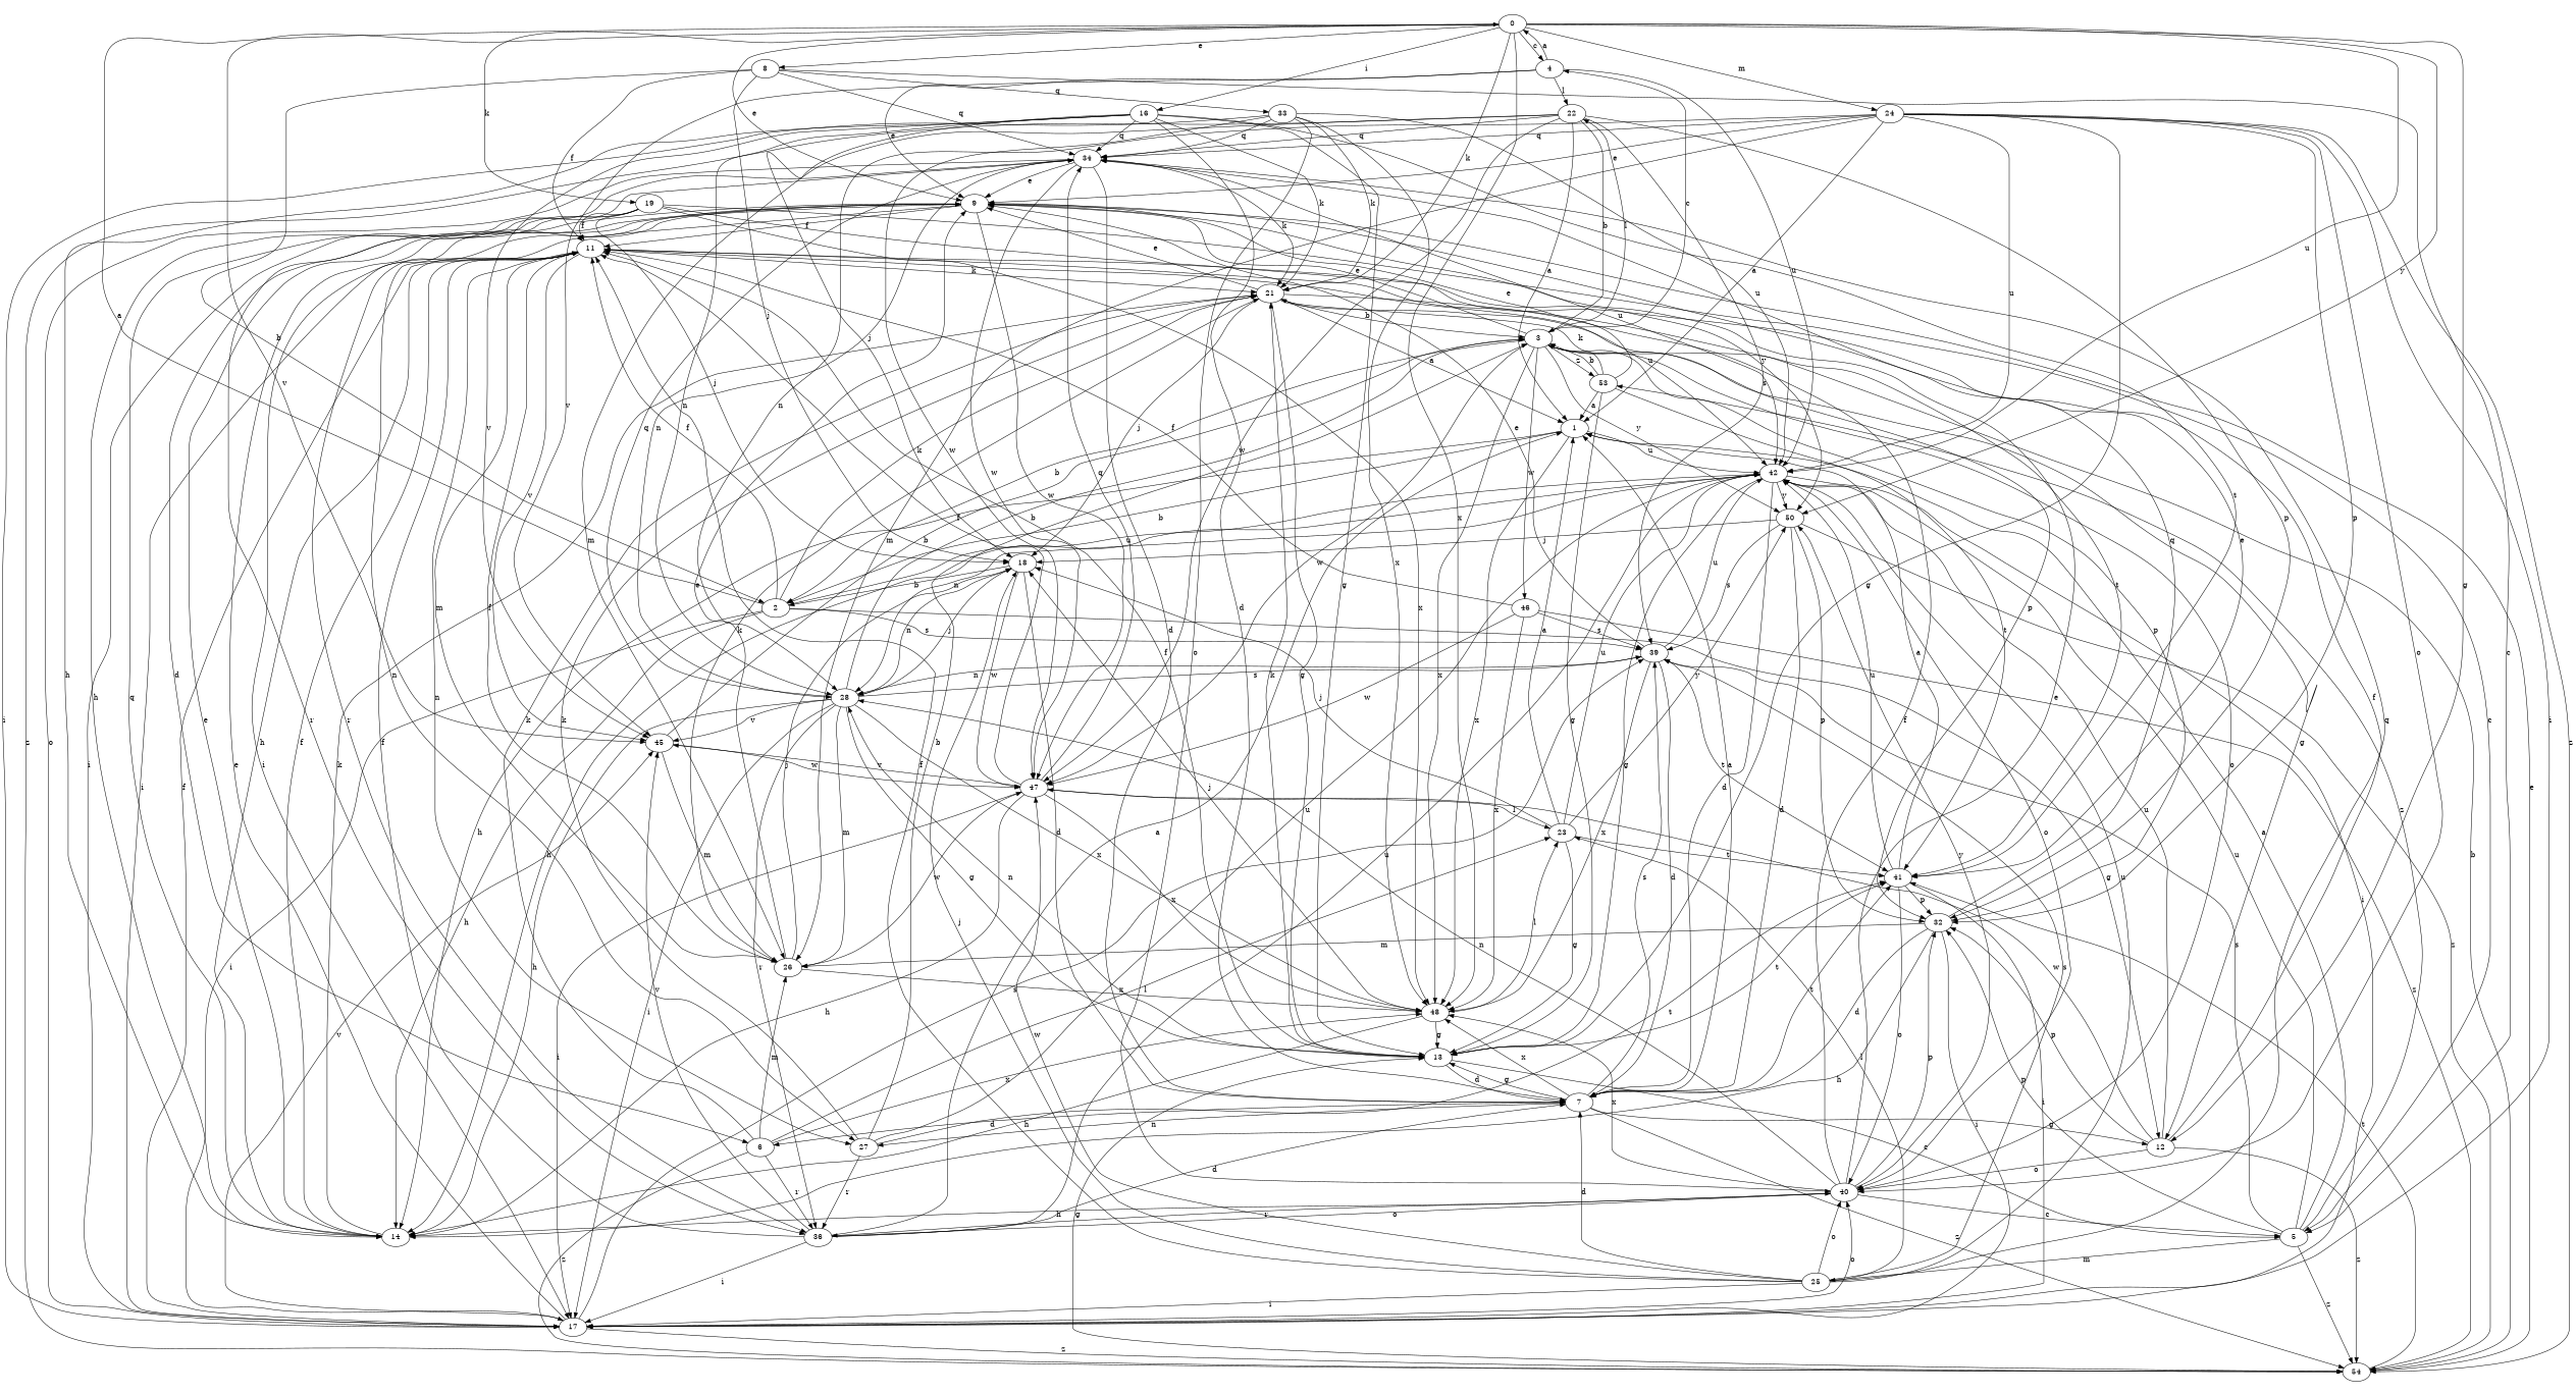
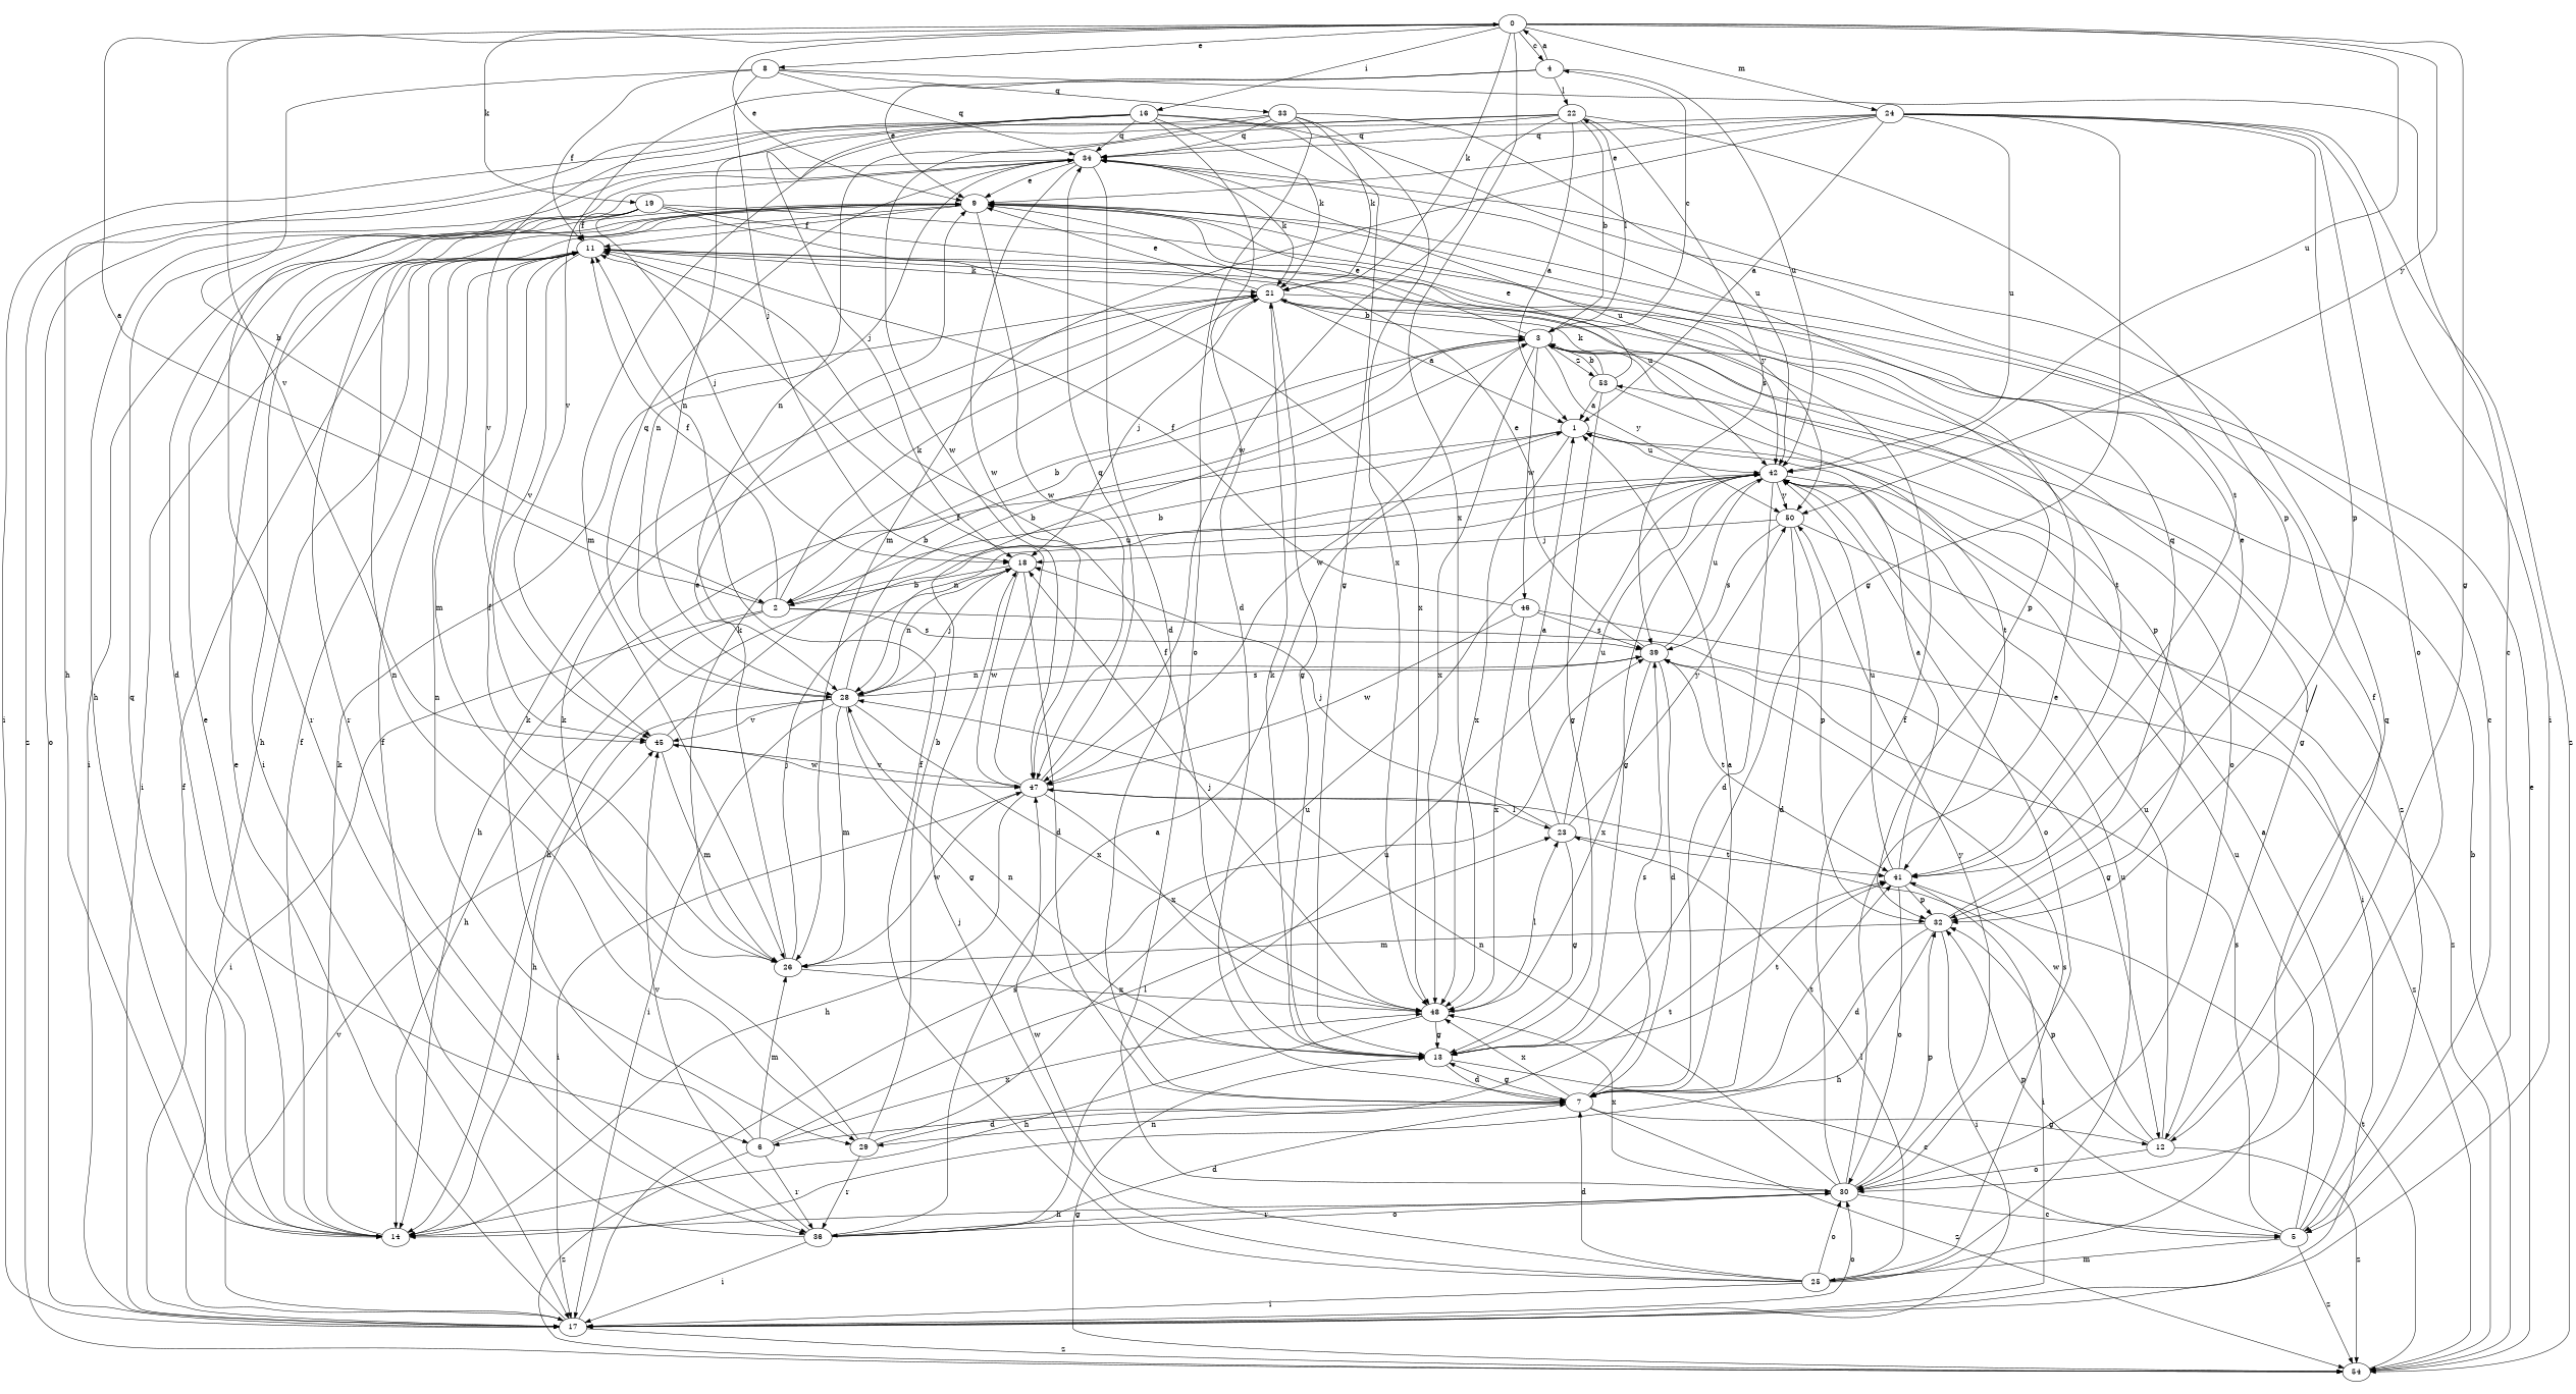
  strict digraph {
    0
    4
    8
    9
    12
    16
    19
    21
    24
    42
    45
    48
    50
    22
    2
    11
    5
    18
    33
    34
    17
    47
    6
    36
-   27
-   30 [label=40]
+   27 [label=29]
+   30
    32
    54
    14
    7
    13
    41
    28
    1
    3
    26
    23
    39
    46
    53
    25
    0 -> 4 [label=c]
    0 -> 8 [label=e]
    0 -> 9 [label=e]
    0 -> 12 [label=g]
    0 -> 16 [label=i]
    0 -> 19 [label=k]
    0 -> 21 [label=k]
    0 -> 24 [label=m]
    0 -> 42 [label=u]
    0 -> 45 [label=v]
    0 -> 48 [label=x]
    0 -> 50 [label=y]
    4 -> 0 [label=a]
    4 -> 9 [label=e]
    4 -> 42 [label=u]
    4 -> 45 [label=v]
    4 -> 22 [label=l]
    8 -> 2 [label=b]
    8 -> 11 [label=f]
    8 -> 5 [label=c]
    8 -> 18 [label=j]
    8 -> 33 [label=q]
    8 -> 34 [label=q]
    9 -> 11 [label=f]
    9 -> 17 [label=i]
    9 -> 47 [label=w]
    9 -> 6 [label=d]
    9 -> 36 [label=r]
    9 -> 27 [label=n]
    12 -> 42 [label=u]
    12 -> 11 [label=f]
    12 -> 47 [label=w]
    12 -> 30 [label=o]
    12 -> 32 [label=p]
    12 -> 54 [label=z]
    16 -> 21 [label=k]
    16 -> 45 [label=v]
    16 -> 18 [label=j]
    16 -> 34 [label=q]
    16 -> 14 [label=h]
    16 -> 7 [label=d]
    16 -> 13 [label=g]
    16 -> 41 [label=t]
    16 -> 28 [label=n]
    19 -> 48 [label=x]
    19 -> 50 [label=y]
    19 -> 11 [label=f]
    19 -> 5 [label=c]
    19 -> 18 [label=j]
    19 -> 17 [label=i]
    19 -> 36 [label=r]
    21 -> 9 [label=e]
    21 -> 18 [label=j]
    21 -> 32 [label=p]
    21 -> 13 [label=g]
    21 -> 41 [label=t]
    21 -> 1 [label=a]
    21 -> 3 [label=b]
    24 -> 9 [label=e]
    24 -> 42 [label=u]
    24 -> 34 [label=q]
    24 -> 17 [label=i]
    24 -> 30 [label=o]
    24 -> 32 [label=p]
    24 -> 54 [label=z]
    24 -> 13 [label=g]
    24 -> 28 [label=n]
    24 -> 1 [label=a]
    24 -> 26 [label=m]
    42 -> 50 [label=y]
    42 -> 17 [label=i]
    42 -> 30 [label=o]
    42 -> 14 [label=h]
    42 -> 7 [label=d]
    42 -> 13 [label=g]
    42 -> 28 [label=n]
    45 -> 47 [label=w]
    45 -> 3 [label=b]
    45 -> 26 [label=m]
    48 -> 18 [label=j]
    48 -> 14 [label=h]
    48 -> 13 [label=g]
    48 -> 23 [label=l]
    50 -> 18 [label=j]
    50 -> 32 [label=p]
    50 -> 54 [label=z]
    50 -> 7 [label=d]
    50 -> 39 [label=s]
    22 -> 34 [label=q]
    22 -> 47 [label=w]
    22 -> 32 [label=p]
    22 -> 54 [label=z]
    22 -> 1 [label=a]
    22 -> 3 [label=b]
    22 -> 26 [label=m]
    22 -> 39 [label=s]
    2 -> 0 [label=a]
    2 -> 12 [label=g]
    2 -> 21 [label=k]
    2 -> 42 [label=u]
    2 -> 11 [label=f]
    2 -> 17 [label=i]
    2 -> 14 [label=h]
    2 -> 39 [label=s]
    11 -> 21 [label=k]
    11 -> 42 [label=u]
    11 -> 45 [label=v]
    11 -> 17 [label=i]
    11 -> 27 [label=n]
    11 -> 14 [label=h]
    11 -> 26 [label=m]
    5 -> 42 [label=u]
    5 -> 32 [label=p]
    5 -> 54 [label=z]
    5 -> 1 [label=a]
    5 -> 39 [label=s]
    5 -> 53 [label=z]
    5 -> 25 [label=m]
    18 -> 2 [label=b]
    18 -> 47 [label=w]
    18 -> 7 [label=d]
    18 -> 28 [label=n]
    33 -> 21 [label=k]
    33 -> 42 [label=u]
    33 -> 48 [label=x]
    33 -> 34 [label=q]
    33 -> 17 [label=i]
    33 -> 47 [label=w]
    33 -> 30 [label=o]
    34 -> 9 [label=e]
    34 -> 21 [label=k]
    34 -> 42 [label=u]
    34 -> 17 [label=o]
    34 -> 47 [label=w]
    34 -> 14 [label=h]
    34 -> 7 [label=d]
    34 -> 28 [label=n]
    17 -> 9 [label=e]
    17 -> 45 [label=v]
    17 -> 11 [label=f]
    17 -> 30 [label=o]
    17 -> 54 [label=z]
    17 -> 39 [label=s]
    47 -> 45 [label=v]
    47 -> 48 [label=x]
    47 -> 11 [label=f]
    47 -> 34 [label=q]
    47 -> 17 [label=i]
    47 -> 14 [label=h]
    47 -> 23 [label=l]
    6 -> 21 [label=k]
    6 -> 48 [label=x]
    6 -> 36 [label=r]
    6 -> 54 [label=z]
    6 -> 26 [label=m]
    6 -> 23 [label=l]
    36 -> 42 [label=u]
    36 -> 45 [label=v]
    36 -> 11 [label=f]
    36 -> 17 [label=i]
    36 -> 30 [label=o]
    36 -> 7 [label=d]
    36 -> 1 [label=a]
    27 -> 21 [label=k]
    27 -> 42 [label=u]
    27 -> 36 [label=r]
    27 -> 41 [label=t]
    27 -> 3 [label=b]
    30 -> 9 [label=e]
    30 -> 48 [label=x]
    30 -> 50 [label=y]
    30 -> 11 [label=f]
    30 -> 5 [label=c]
    30 -> 36 [label=r]
    30 -> 32 [label=p]
    30 -> 14 [label=h]
    30 -> 28 [label=n]
    32 -> 34 [label=q]
    32 -> 17 [label=i]
    32 -> 14 [label=h]
    32 -> 7 [label=d]
    32 -> 26 [label=m]
    54 -> 9 [label=e]
    54 -> 13 [label=g]
    54 -> 41 [label=t]
    54 -> 3 [label=b]
    14 -> 9 [label=e]
    14 -> 21 [label=k]
    14 -> 11 [label=f]
    14 -> 34 [label=q]
    7 -> 12 [label=g]
    7 -> 48 [label=x]
    7 -> 6 [label=d]
    7 -> 27 [label=n]
    7 -> 54 [label=z]
    7 -> 13 [label=g]
    7 -> 41 [label=t]
    7 -> 1 [label=a]
    7 -> 39 [label=s]
    13 -> 21 [label=k]
    13 -> 11 [label=f]
    13 -> 5 [label=c]
    13 -> 7 [label=d]
    13 -> 41 [label=t]
    13 -> 28 [label=n]
    41 -> 9 [label=e]
    41 -> 42 [label=u]
    41 -> 17 [label=i]
    41 -> 30 [label=o]
    41 -> 32 [label=p]
    41 -> 1 [label=a]
    28 -> 45 [label=v]
    28 -> 48 [label=x]
    28 -> 18 [label=j]
    28 -> 34 [label=q]
    28 -> 17 [label=i]
-   28 -> 36 [label=r]
    28 -> 14 [label=h]
    28 -> 13 [label=g]
    28 -> 3 [label=b]
    28 -> 26 [label=m]
    28 -> 39 [label=s]
    1 -> 42 [label=u]
    1 -> 48 [label=x]
    1 -> 2 [label=b]
    1 -> 14 [label=h]
    3 -> 4 [label=c]
    3 -> 9 [label=e]
    3 -> 12 [label=g]
    3 -> 48 [label=x]
    3 -> 50 [label=y]
    3 -> 22 [label=l]
    3 -> 2 [label=b]
    3 -> 47 [label=w]
    3 -> 30 [label=o]
    3 -> 32 [label=p]
    3 -> 46 [label=w]
    3 -> 53 [label=z]
    26 -> 9 [label=e]
    26 -> 21 [label=k]
    26 -> 48 [label=x]
    26 -> 11 [label=f]
    26 -> 18 [label=j]
    26 -> 47 [label=w]
    23 -> 42 [label=u]
    23 -> 50 [label=y]
    23 -> 18 [label=j]
    23 -> 13 [label=g]
    23 -> 41 [label=t]
    23 -> 1 [label=a]
    39 -> 9 [label=e]
    39 -> 42 [label=u]
    39 -> 48 [label=x]
    39 -> 7 [label=d]
    39 -> 41 [label=t]
    39 -> 28 [label=n]
    46 -> 48 [label=x]
    46 -> 11 [label=f]
    46 -> 47 [label=w]
    46 -> 54 [label=z]
    46 -> 39 [label=s]
    53 -> 9 [label=e]
    53 -> 21 [label=k]
    53 -> 13 [label=g]
    53 -> 41 [label=t]
    53 -> 1 [label=a]
    53 -> 3 [label=b]
    25 -> 42 [label=u]
    25 -> 11 [label=f]
    25 -> 18 [label=j]
    25 -> 34 [label=q]
    25 -> 17 [label=i]
    25 -> 47 [label=w]
    25 -> 30 [label=o]
    25 -> 7 [label=d]
    25 -> 23 [label=l]
    25 -> 39 [label=s]
  }
